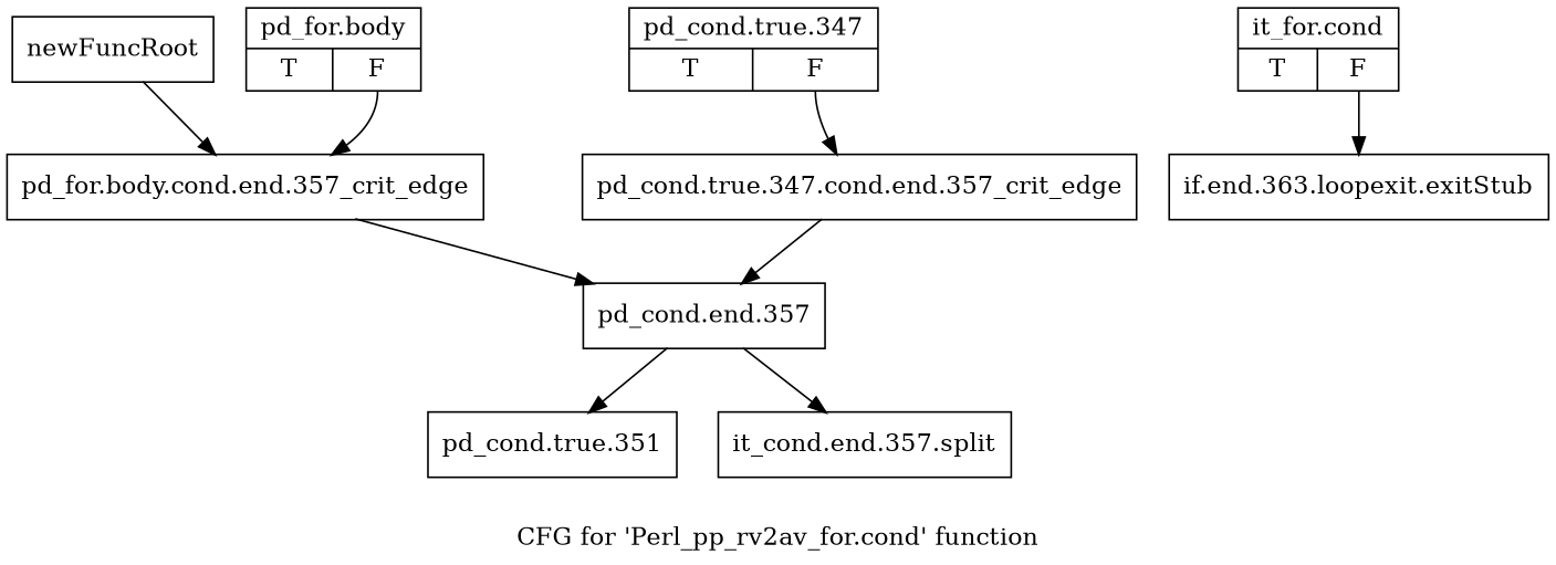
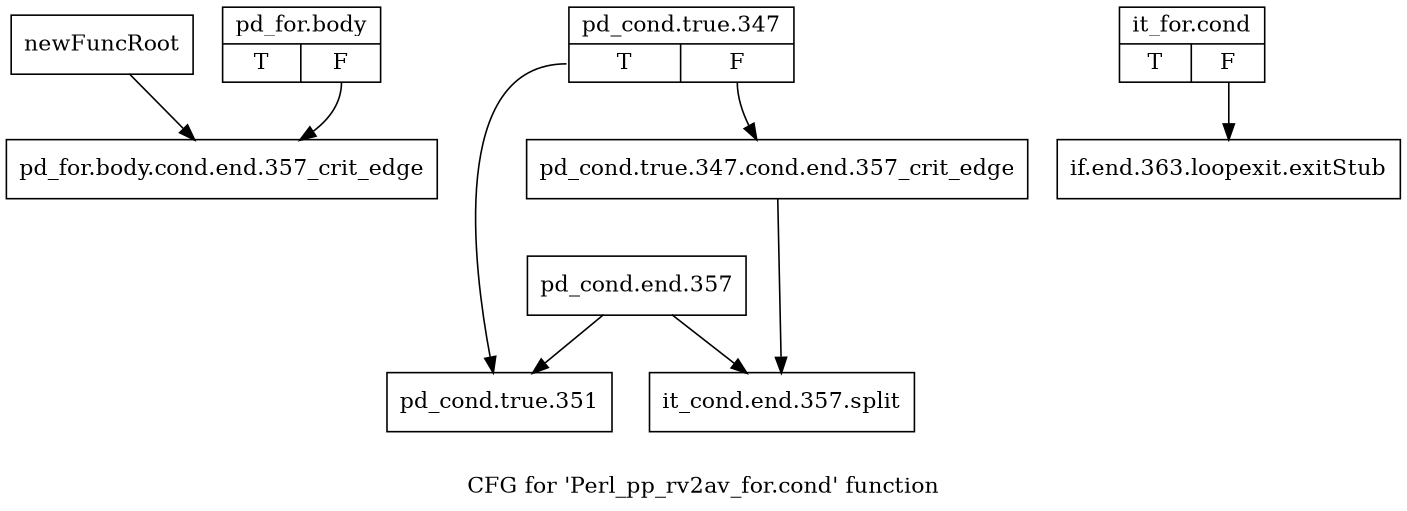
  digraph {
    label="CFG for 'Perl_pp_rv2av_for.cond' function"
    node [shape=record]
    n1 [label="{newFuncRoot}"]
    n2 [label="{pd_for.body.cond.end.357_crit_edge}"]
    n3 [label="{it_for.cond|{<s0>T|<s1>F}}"]
    n4 [label="{if.end.363.loopexit.exitStub}"]
    n5 [label="{pd_for.body|{<s0>T|<s1>F}}"]
    n6 [label="{pd_cond.true.347|{<s0>T|<s1>F}}"]
    n7 [label="{pd_cond.true.351}"]
    n8 [label="{pd_cond.true.347.cond.end.357_crit_edge}"]
    n9 [label="{pd_cond.end.357}"]
    n10 [label="{it_cond.end.357.split}"]
    n1 -> n2
-   n2 -> n9
    n3 -> n4 [tailport=s1]
    n5 -> n2 [tailport=s1]
+   n6 -> n7 [tailport=s0]
    n6 -> n8 [tailport=s1]
-   n8 -> n9
+   n8 -> n10
    n9 -> n7
    n9 -> n10
  }
